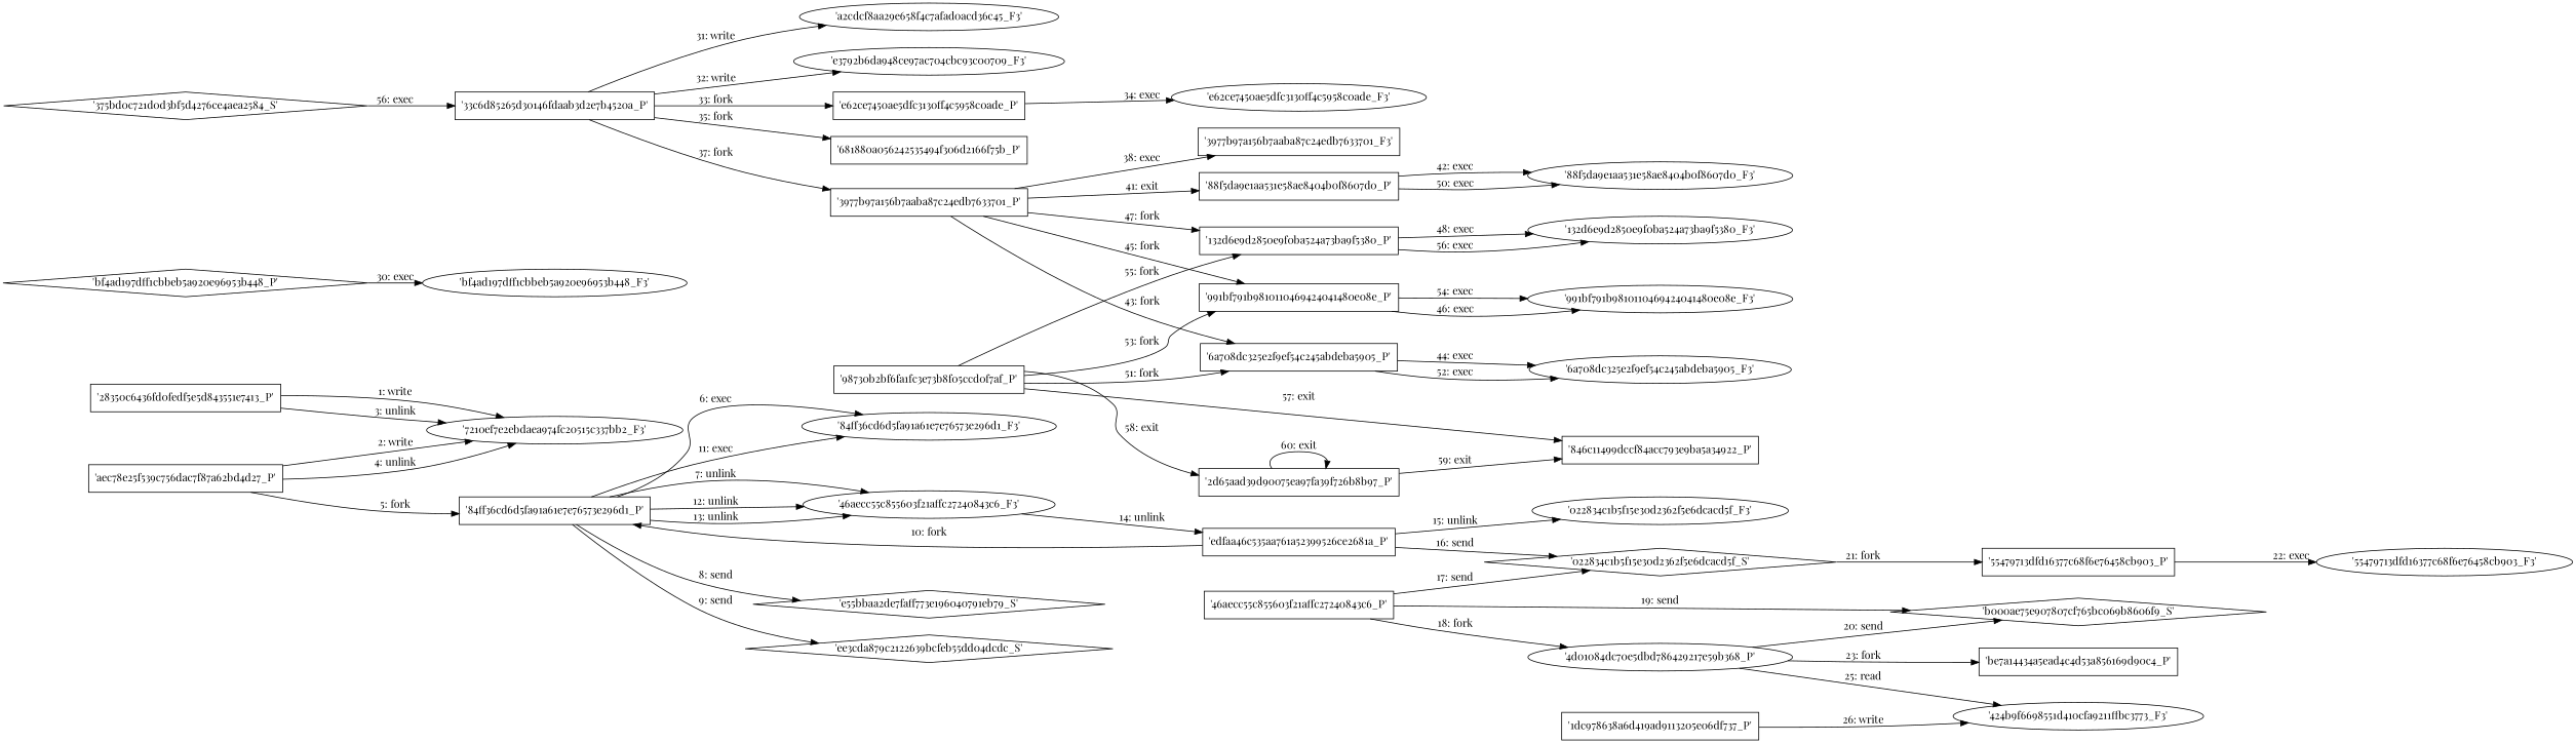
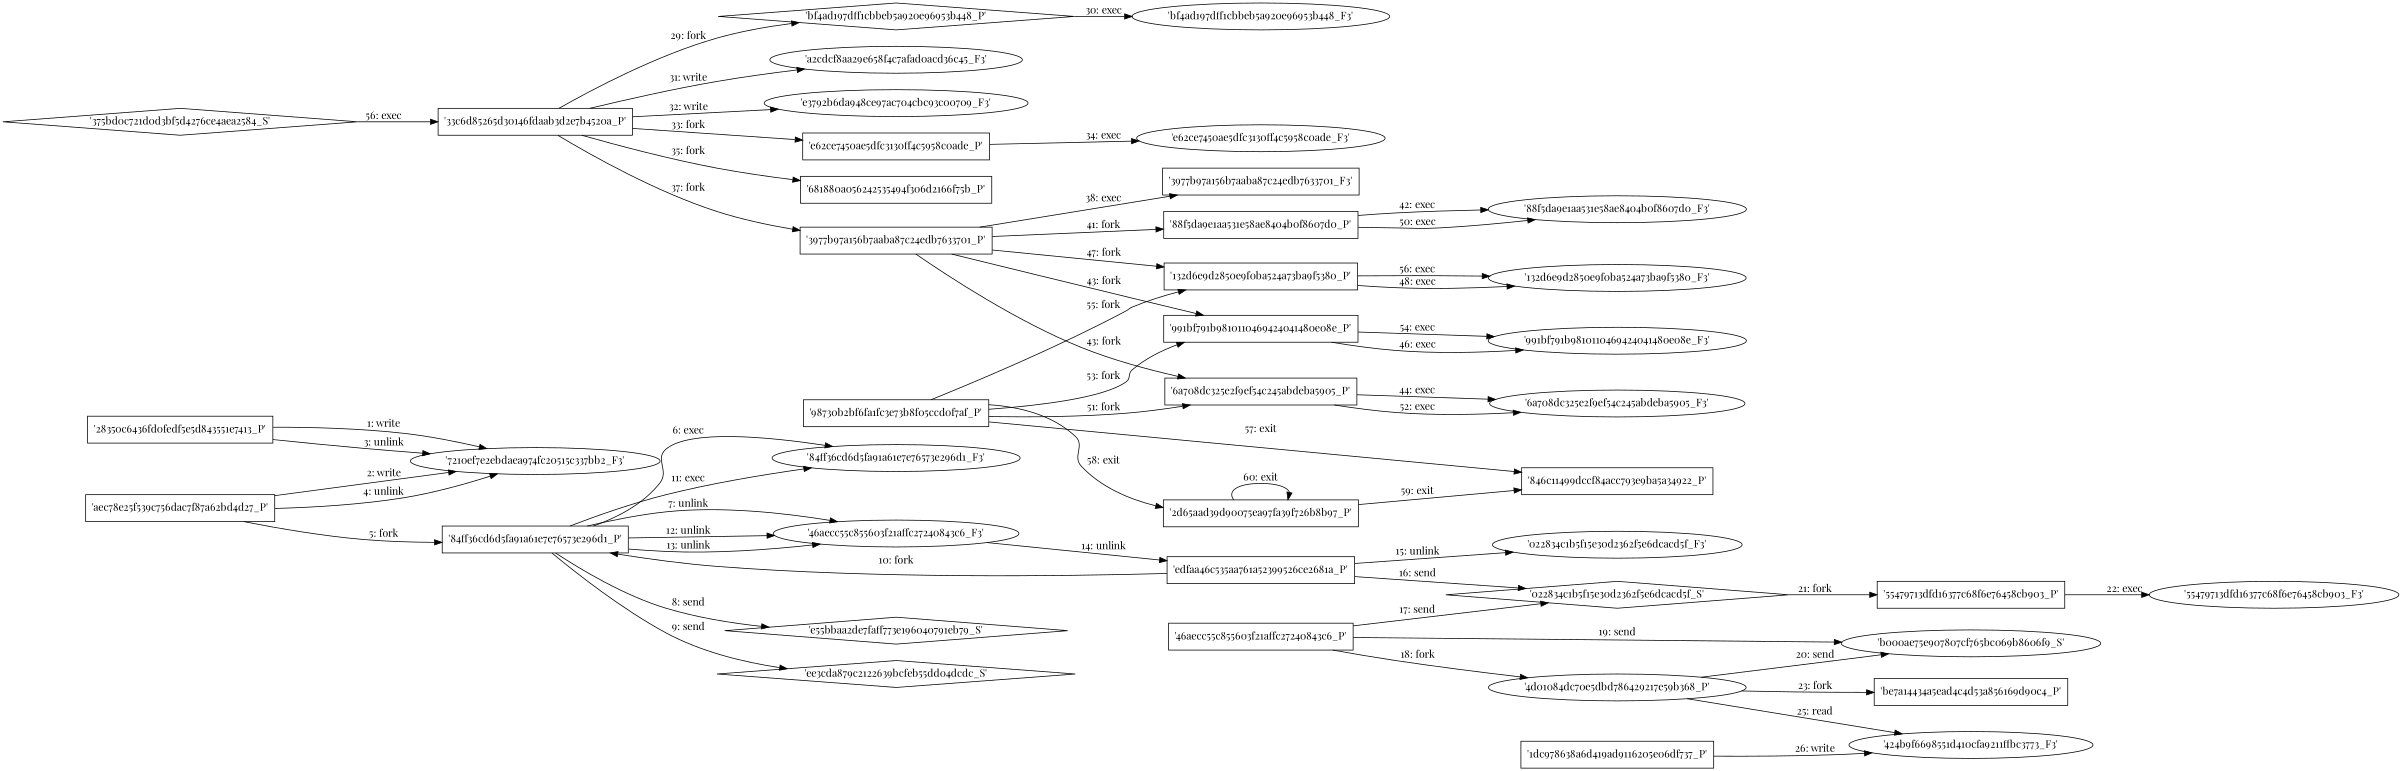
  digraph {
    engine=neato
    fixedsize=false
    fontname="Playfair Display"
    fontsize=10
    nodesep=0.3
    rankdir=LR
    ranksep=0
    splines=true
    node [fontname="Playfair Display" node_type=Process shape=box]
    edge [fontname="Playfair Display"]
    "'7210ef7e2ebdaea974fc20515c337bb2_F3'" [node_type=file shape=ellipse]
    "'28350c6436fd0fedf5e5d843551e7413_P'"
    "'aec78e25f539c756dac7f87a62bd4d27_P'"
    "'84ff36cd6d5fa91a61e7e76573e296d1_P'"
    "'84ff36cd6d5fa91a61e7e76573e296d1_F3'" [node_type=File shape=ellipse]
    "'46aecc55c855603f21affc27240843c6_F3'" [node_type=file shape=ellipse]
    "'e55bbaa2de7faff773e196040791eb79_S'" [node_type=Socket shape=diamond]
    "'ee3cda879c2122639bcfeb55dd04dcdc_S'" [node_type=Socket shape=diamond]
    "'edfaa46c535aa761a52399526ce2681a_P'"
    "'022834c1b5f15e30d2362f5e6dcacd5f_F3'" [node_type=file shape=ellipse]
    "'022834c1b5f15e30d2362f5e6dcacd5f_S'" [node_type=Socket shape=diamond]
    "'55479713dfd16377c68f6e76458cb903_P'"
    "'46aecc55c855603f21affc27240843c6_P'"
    "'4d01084dc70e5dbd786429217e59b368_P'" [shape=ellipse]
-   "'b000ae75e907807cf765bc069b8606f9_S'" [node_type=Socket shape=diamond]
+   "'b000ae75e907807cf765bc069b8606f9_S'" [node_type=Socket shape=ellipse]
    "'be7a14434a5ead4c4d53a856169d90c4_P'"
    "'424b9f6698551d410cfa9211ffbc3773_F3'" [node_type=file shape=ellipse]
    "'55479713dfd16377c68f6e76458cb903_F3'" [node_type=File shape=ellipse]
-   "'1dc978638a6d419ad9113205e06df737_P'"
+   "'1dc978638a6d419ad9113205e06df737_P'" [label="'1dc978638a6d419ad9116205e06df737_P'"]
    "'bf4ad197dff1cbbeb5a920e96953b448_P'" [shape=diamond]
    "'33c6d85265d30146fdaab3d2e7b4520a_P'"
    "'a2cdcf8aa29e658f4c7afad0acd36c45_F3'" [node_type=file shape=ellipse]
    "'e3792b6da948ce97ac704cbc93c00709_F3'" [node_type=file shape=ellipse]
    "'e62ce7450ae5dfc3130ff4c5958c0ade_P'"
    "'681880a056242535494f306d2166f75b_P'"
    "'3977b97a156b7aaba87c24edb7633701_P'"
    "'bf4ad197dff1cbbeb5a920e96953b448_F3'" [node_type=File shape=ellipse]
    "'e62ce7450ae5dfc3130ff4c5958c0ade_F3'" [node_type=File shape=ellipse]
    "'3977b97a156b7aaba87c24edb7633701_F3'" [node_type=File]
    "'88f5da9e1aa531e58ae8404b0f8607d0_P'"
    "'6a708dc325e2f9ef54c245abdeba5905_P'"
    "'991bf791b9810110469424041480e08e_P'"
    "'132d6e9d2850e9f0ba524a73ba9f5380_P'"
    "'88f5da9e1aa531e58ae8404b0f8607d0_F3'" [node_type=File shape=ellipse]
    "'6a708dc325e2f9ef54c245abdeba5905_F3'" [node_type=File shape=ellipse]
    "'991bf791b9810110469424041480e08e_F3'" [node_type=File shape=ellipse]
    "'132d6e9d2850e9f0ba524a73ba9f5380_F3'" [node_type=File shape=ellipse]
    "'375bd0c721d0d3bf5d4276ce4aea2584_S'" [node_type=Socket shape=diamond]
    "'98730b2bf6fa1fc3e73b8f05ccd0f7af_P'"
    "'846c11499dccf84acc793e9ba5a34922_P'"
    "'2d65aad39d90075ea97fa39f726b8b97_P'"
    "'28350c6436fd0fedf5e5d843551e7413_P'" -> "'7210ef7e2ebdaea974fc20515c337bb2_F3'" [label="1: write"]
    "'28350c6436fd0fedf5e5d843551e7413_P'" -> "'7210ef7e2ebdaea974fc20515c337bb2_F3'" [label="3: unlink"]
    "'aec78e25f539c756dac7f87a62bd4d27_P'" -> "'7210ef7e2ebdaea974fc20515c337bb2_F3'" [label="2: write"]
    "'aec78e25f539c756dac7f87a62bd4d27_P'" -> "'7210ef7e2ebdaea974fc20515c337bb2_F3'" [label="4: unlink"]
    "'aec78e25f539c756dac7f87a62bd4d27_P'" -> "'84ff36cd6d5fa91a61e7e76573e296d1_P'" [label="5: fork"]
    "'84ff36cd6d5fa91a61e7e76573e296d1_P'" -> "'84ff36cd6d5fa91a61e7e76573e296d1_F3'" [label="6: exec"]
    "'84ff36cd6d5fa91a61e7e76573e296d1_P'" -> "'84ff36cd6d5fa91a61e7e76573e296d1_F3'" [label="11: exec"]
    "'84ff36cd6d5fa91a61e7e76573e296d1_P'" -> "'46aecc55c855603f21affc27240843c6_F3'" [label="7: unlink"]
    "'84ff36cd6d5fa91a61e7e76573e296d1_P'" -> "'46aecc55c855603f21affc27240843c6_F3'" [label="12: unlink"]
    "'84ff36cd6d5fa91a61e7e76573e296d1_P'" -> "'46aecc55c855603f21affc27240843c6_F3'" [label="13: unlink"]
    "'84ff36cd6d5fa91a61e7e76573e296d1_P'" -> "'e55bbaa2de7faff773e196040791eb79_S'" [label="8: send"]
    "'84ff36cd6d5fa91a61e7e76573e296d1_P'" -> "'ee3cda879c2122639bcfeb55dd04dcdc_S'" [label="9: send"]
    "'46aecc55c855603f21affc27240843c6_F3'" -> "'edfaa46c535aa761a52399526ce2681a_P'" [label="14: unlink"]
    "'edfaa46c535aa761a52399526ce2681a_P'" -> "'84ff36cd6d5fa91a61e7e76573e296d1_P'" [label="10: fork"]
    "'edfaa46c535aa761a52399526ce2681a_P'" -> "'022834c1b5f15e30d2362f5e6dcacd5f_F3'" [label="15: unlink"]
    "'edfaa46c535aa761a52399526ce2681a_P'" -> "'022834c1b5f15e30d2362f5e6dcacd5f_S'" [label="16: send"]
    "'022834c1b5f15e30d2362f5e6dcacd5f_S'" -> "'55479713dfd16377c68f6e76458cb903_P'" [label="21: fork"]
    "'55479713dfd16377c68f6e76458cb903_P'" -> "'55479713dfd16377c68f6e76458cb903_F3'" [label="22: exec"]
    "'46aecc55c855603f21affc27240843c6_P'" -> "'022834c1b5f15e30d2362f5e6dcacd5f_S'" [label="17: send"]
    "'46aecc55c855603f21affc27240843c6_P'" -> "'4d01084dc70e5dbd786429217e59b368_P'" [label="18: fork"]
    "'46aecc55c855603f21affc27240843c6_P'" -> "'b000ae75e907807cf765bc069b8606f9_S'" [label="19: send"]
    "'4d01084dc70e5dbd786429217e59b368_P'" -> "'b000ae75e907807cf765bc069b8606f9_S'" [label="20: send"]
    "'4d01084dc70e5dbd786429217e59b368_P'" -> "'be7a14434a5ead4c4d53a856169d90c4_P'" [label="23: fork"]
    "'4d01084dc70e5dbd786429217e59b368_P'" -> "'424b9f6698551d410cfa9211ffbc3773_F3'" [label="25: read"]
    "'1dc978638a6d419ad9113205e06df737_P'" -> "'424b9f6698551d410cfa9211ffbc3773_F3'" [label="26: write"]
    "'bf4ad197dff1cbbeb5a920e96953b448_P'" -> "'bf4ad197dff1cbbeb5a920e96953b448_F3'" [label="30: exec"]
+   "'33c6d85265d30146fdaab3d2e7b4520a_P'" -> "'bf4ad197dff1cbbeb5a920e96953b448_P'" [label="29: fork"]
    "'33c6d85265d30146fdaab3d2e7b4520a_P'" -> "'a2cdcf8aa29e658f4c7afad0acd36c45_F3'" [label="31: write"]
    "'33c6d85265d30146fdaab3d2e7b4520a_P'" -> "'e3792b6da948ce97ac704cbc93c00709_F3'" [label="32: write"]
    "'33c6d85265d30146fdaab3d2e7b4520a_P'" -> "'e62ce7450ae5dfc3130ff4c5958c0ade_P'" [label="33: fork"]
    "'33c6d85265d30146fdaab3d2e7b4520a_P'" -> "'681880a056242535494f306d2166f75b_P'" [label="35: fork"]
    "'33c6d85265d30146fdaab3d2e7b4520a_P'" -> "'3977b97a156b7aaba87c24edb7633701_P'" [label="37: fork"]
    "'e62ce7450ae5dfc3130ff4c5958c0ade_P'" -> "'e62ce7450ae5dfc3130ff4c5958c0ade_F3'" [label="34: exec"]
    "'3977b97a156b7aaba87c24edb7633701_P'" -> "'3977b97a156b7aaba87c24edb7633701_F3'" [label="38: exec"]
-   "'3977b97a156b7aaba87c24edb7633701_P'" -> "'88f5da9e1aa531e58ae8404b0f8607d0_P'" [label="41: exit"]
+   "'3977b97a156b7aaba87c24edb7633701_P'" -> "'88f5da9e1aa531e58ae8404b0f8607d0_P'" [label="41: fork"]
    "'3977b97a156b7aaba87c24edb7633701_P'" -> "'6a708dc325e2f9ef54c245abdeba5905_P'" [label="43: fork"]
-   "'3977b97a156b7aaba87c24edb7633701_P'" -> "'991bf791b9810110469424041480e08e_P'" [label="45: fork"]
+   "'3977b97a156b7aaba87c24edb7633701_P'" -> "'991bf791b9810110469424041480e08e_P'" [label="43: fork"]
    "'3977b97a156b7aaba87c24edb7633701_P'" -> "'132d6e9d2850e9f0ba524a73ba9f5380_P'" [label="47: fork"]
    "'88f5da9e1aa531e58ae8404b0f8607d0_P'" -> "'88f5da9e1aa531e58ae8404b0f8607d0_F3'" [label="42: exec"]
    "'88f5da9e1aa531e58ae8404b0f8607d0_P'" -> "'88f5da9e1aa531e58ae8404b0f8607d0_F3'" [label="50: exec"]
    "'6a708dc325e2f9ef54c245abdeba5905_P'" -> "'6a708dc325e2f9ef54c245abdeba5905_F3'" [label="44: exec"]
    "'6a708dc325e2f9ef54c245abdeba5905_P'" -> "'6a708dc325e2f9ef54c245abdeba5905_F3'" [label="52: exec"]
    "'991bf791b9810110469424041480e08e_P'" -> "'991bf791b9810110469424041480e08e_F3'" [label="46: exec"]
    "'991bf791b9810110469424041480e08e_P'" -> "'991bf791b9810110469424041480e08e_F3'" [label="54: exec"]
    "'132d6e9d2850e9f0ba524a73ba9f5380_P'" -> "'132d6e9d2850e9f0ba524a73ba9f5380_F3'" [label="48: exec"]
    "'132d6e9d2850e9f0ba524a73ba9f5380_P'" -> "'132d6e9d2850e9f0ba524a73ba9f5380_F3'" [label="56: exec"]
    "'375bd0c721d0d3bf5d4276ce4aea2584_S'" -> "'33c6d85265d30146fdaab3d2e7b4520a_P'" [label="56: exec"]
    "'98730b2bf6fa1fc3e73b8f05ccd0f7af_P'" -> "'6a708dc325e2f9ef54c245abdeba5905_P'" [label="51: fork"]
    "'98730b2bf6fa1fc3e73b8f05ccd0f7af_P'" -> "'991bf791b9810110469424041480e08e_P'" [label="53: fork"]
    "'98730b2bf6fa1fc3e73b8f05ccd0f7af_P'" -> "'132d6e9d2850e9f0ba524a73ba9f5380_P'" [label="55: fork"]
    "'98730b2bf6fa1fc3e73b8f05ccd0f7af_P'" -> "'846c11499dccf84acc793e9ba5a34922_P'" [label="57: exit"]
    "'98730b2bf6fa1fc3e73b8f05ccd0f7af_P'" -> "'2d65aad39d90075ea97fa39f726b8b97_P'" [label="58: exit"]
    "'2d65aad39d90075ea97fa39f726b8b97_P'" -> "'846c11499dccf84acc793e9ba5a34922_P'" [label="59: exit"]
    "'2d65aad39d90075ea97fa39f726b8b97_P'" -> "'2d65aad39d90075ea97fa39f726b8b97_P'" [label="60: exit"]
  }
